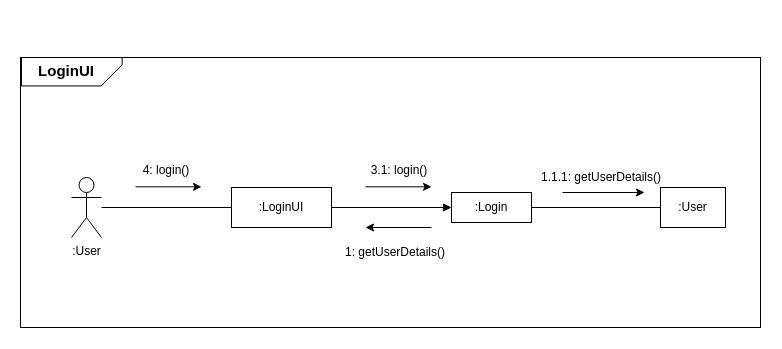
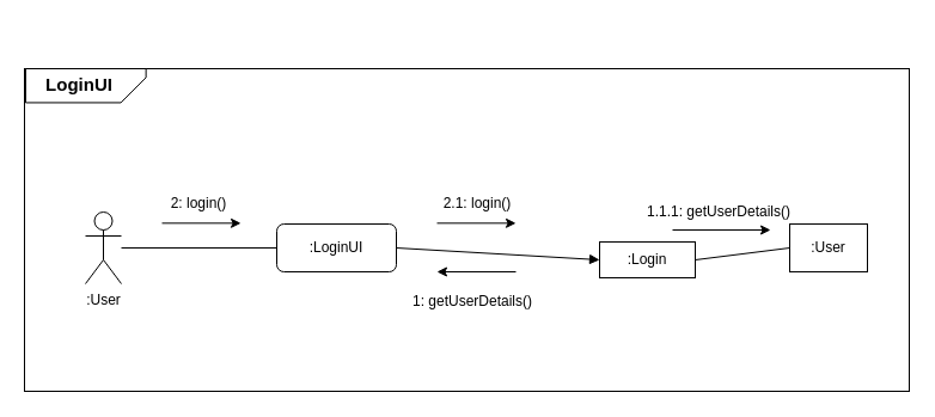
  <mxCell id="0" />
  <mxCell id="1" parent="0" />
  <mxCell id="2" value="" style="rounded=0;whiteSpace=wrap;html=1;" parent="1" vertex="1"><mxGeometry x="20" y="57" width="740" height="270" as="geometry" /></mxCell>
  <mxCell id="3" value=":User" style="shape=umlActor;verticalLabelPosition=bottom;verticalAlign=top;html=1;outlineConnect=0;" parent="1" vertex="1"><mxGeometry x="71" y="176.995" width="30" height="60" as="geometry" /></mxCell>
- <mxCell id="4" value=":Login&lt;span style=&quot;background-color: transparent; color: light-dark(rgb(0, 0, 0), rgb(255, 255, 255));&quot;&gt;UI&lt;/span&gt;" style="rounded=0;whiteSpace=wrap;html=1;" parent="1" vertex="1"><mxGeometry x="231" y="187" width="100" height="40" as="geometry" /></mxCell>
- <mxCell id="5" value=":Login" style="rounded=0;whiteSpace=wrap;html=1;" parent="1" vertex="1"><mxGeometry x="451" y="192" width="80" height="30" as="geometry" /></mxCell>
+ <mxCell id="4" value=":Login&lt;span style=&quot;background-color: transparent; color: light-dark(rgb(0, 0, 0), rgb(255, 255, 255));&quot;&gt;UI&lt;/span&gt;" style="whiteSpace=wrap;html=1;rounded=1;" parent="1" vertex="1"><mxGeometry x="231" y="187" width="100" height="40" as="geometry" /></mxCell>
+ <mxCell id="5" value=":Login" style="rounded=0;whiteSpace=wrap;html=1;" parent="1" vertex="1"><mxGeometry x="501" y="202" width="80" height="30" as="geometry" /></mxCell>
  <mxCell id="6" value="" style="endArrow=block;html=1;rounded=0;exitX=1;exitY=0.5;exitDx=0;exitDy=0;entryX=0;entryY=0.5;entryDx=0;entryDy=0;" parent="1" source="4" target="5" edge="1"><mxGeometry width="50" height="50" relative="1" as="geometry"><mxPoint x="391" y="256.995" as="sourcePoint" /><mxPoint x="441" y="206.995" as="targetPoint" /></mxGeometry></mxCell>
  <mxCell id="7" value="" style="endArrow=none;html=1;rounded=0;entryX=0;entryY=0.5;entryDx=0;entryDy=0;" parent="1" source="3" target="4" edge="1"><mxGeometry width="50" height="50" relative="1" as="geometry"><mxPoint x="391" y="256.995" as="sourcePoint" /><mxPoint x="441" y="206.995" as="targetPoint" /></mxGeometry></mxCell>
  <mxCell id="8" value="" style="endArrow=none;html=1;rounded=0;entryX=1;entryY=0.5;entryDx=0;entryDy=0;exitX=0;exitY=0.5;exitDx=0;exitDy=0;" parent="1" source="18" target="5" edge="1"><mxGeometry width="50" height="50" relative="1" as="geometry"><mxPoint x="671" y="207.005" as="sourcePoint" /><mxPoint x="451" y="206.995" as="targetPoint" /></mxGeometry></mxCell>
  <mxCell id="9" value="" style="endArrow=classic;html=1;rounded=0;" parent="1" edge="1"><mxGeometry width="50" height="50" relative="1" as="geometry"><mxPoint x="431" y="226.995" as="sourcePoint" /><mxPoint x="365" y="226.995" as="targetPoint" /></mxGeometry></mxCell>
  <mxCell id="10" value="" style="group" parent="1" vertex="1" connectable="0"><mxGeometry x="21.005" y="117" width="167.5" height="82.82" as="geometry" /></mxCell>
  <mxCell id="11" value="" style="shape=card;whiteSpace=wrap;html=1;rotation=90;direction=south;size=21;" parent="10" vertex="1"><mxGeometry x="36.09" y="-96.09" width="28.44" height="100.64" as="geometry" /></mxCell>
  <mxCell id="12" value="&lt;font style=&quot;font-size: 15px;&quot;&gt;&lt;b&gt;LoginUI&lt;/b&gt;&lt;/font&gt;" style="text;html=1;align=center;verticalAlign=middle;whiteSpace=wrap;rounded=0;" parent="10" vertex="1"><mxGeometry x="0.005" y="-61.995" width="90" height="30" as="geometry" /></mxCell>
  <mxCell id="13" value="1: getUserDetails()" style="text;html=1;align=center;verticalAlign=middle;whiteSpace=wrap;rounded=0;" parent="1" vertex="1"><mxGeometry x="335" y="236.995" width="120" height="30" as="geometry" /></mxCell>
  <mxCell id="14" value="" style="endArrow=classic;html=1;rounded=0;" parent="1" edge="1"><mxGeometry width="50" height="50" relative="1" as="geometry"><mxPoint x="365" y="186.325" as="sourcePoint" /><mxPoint x="431" y="186.325" as="targetPoint" /></mxGeometry></mxCell>
  <mxCell id="15" value="" style="endArrow=classic;html=1;rounded=0;" parent="1" edge="1"><mxGeometry width="50" height="50" relative="1" as="geometry"><mxPoint x="135" y="186.325" as="sourcePoint" /><mxPoint x="201" y="186.325" as="targetPoint" /></mxGeometry></mxCell>
- <mxCell id="16" value="4: login&lt;span style=&quot;background-color: transparent; color: light-dark(rgb(0, 0, 0), rgb(255, 255, 255));&quot;&gt;()&lt;/span&gt;" style="text;html=1;align=center;verticalAlign=middle;whiteSpace=wrap;rounded=0;" parent="1" vertex="1"><mxGeometry x="101" y="154.995" width="130" height="30" as="geometry" /></mxCell>
- <mxCell id="17" value="3.1: login()" style="text;html=1;align=center;verticalAlign=middle;whiteSpace=wrap;rounded=0;" parent="1" vertex="1"><mxGeometry x="326" y="154.995" width="146" height="30" as="geometry" /></mxCell>
+ <mxCell id="16" value="2: login&lt;span style=&quot;background-color: transparent; color: light-dark(rgb(0, 0, 0), rgb(255, 255, 255));&quot;&gt;()&lt;/span&gt;" style="text;html=1;align=center;verticalAlign=middle;whiteSpace=wrap;rounded=0;" parent="1" vertex="1"><mxGeometry x="101" y="154.995" width="130" height="30" as="geometry" /></mxCell>
+ <mxCell id="17" value="2.1: login()" style="text;html=1;align=center;verticalAlign=middle;whiteSpace=wrap;rounded=0;" parent="1" vertex="1"><mxGeometry x="326" y="154.995" width="146" height="30" as="geometry" /></mxCell>
  <mxCell id="18" value=":User" style="rounded=0;whiteSpace=wrap;html=1;" parent="1" vertex="1"><mxGeometry x="660" y="187.01" width="65" height="40" as="geometry" /></mxCell>
  <mxCell id="19" value="" style="endArrow=classic;html=1;rounded=0;" parent="1" edge="1"><mxGeometry width="50" height="50" relative="1" as="geometry"><mxPoint x="562" y="192" as="sourcePoint" /><mxPoint x="644" y="192" as="targetPoint" /></mxGeometry></mxCell>
  <mxCell id="20" value="1.1.1: getUserDetails()" style="text;html=1;align=center;verticalAlign=middle;whiteSpace=wrap;rounded=0;" parent="1" vertex="1"><mxGeometry x="531" y="162" width="140" height="30" as="geometry" /></mxCell>
